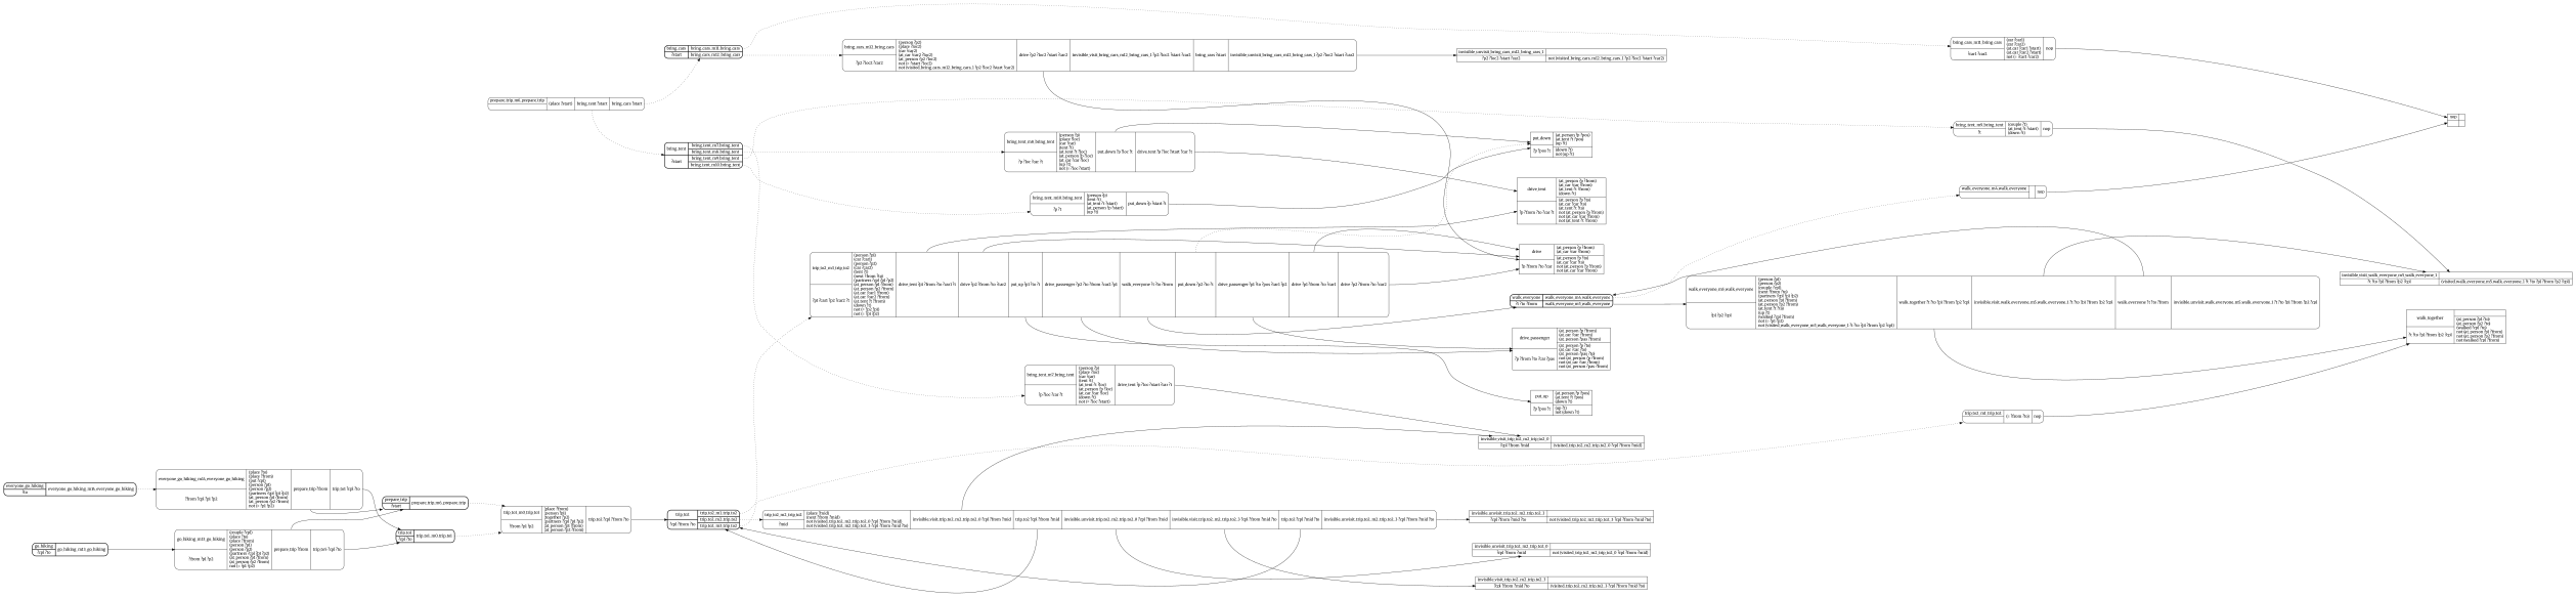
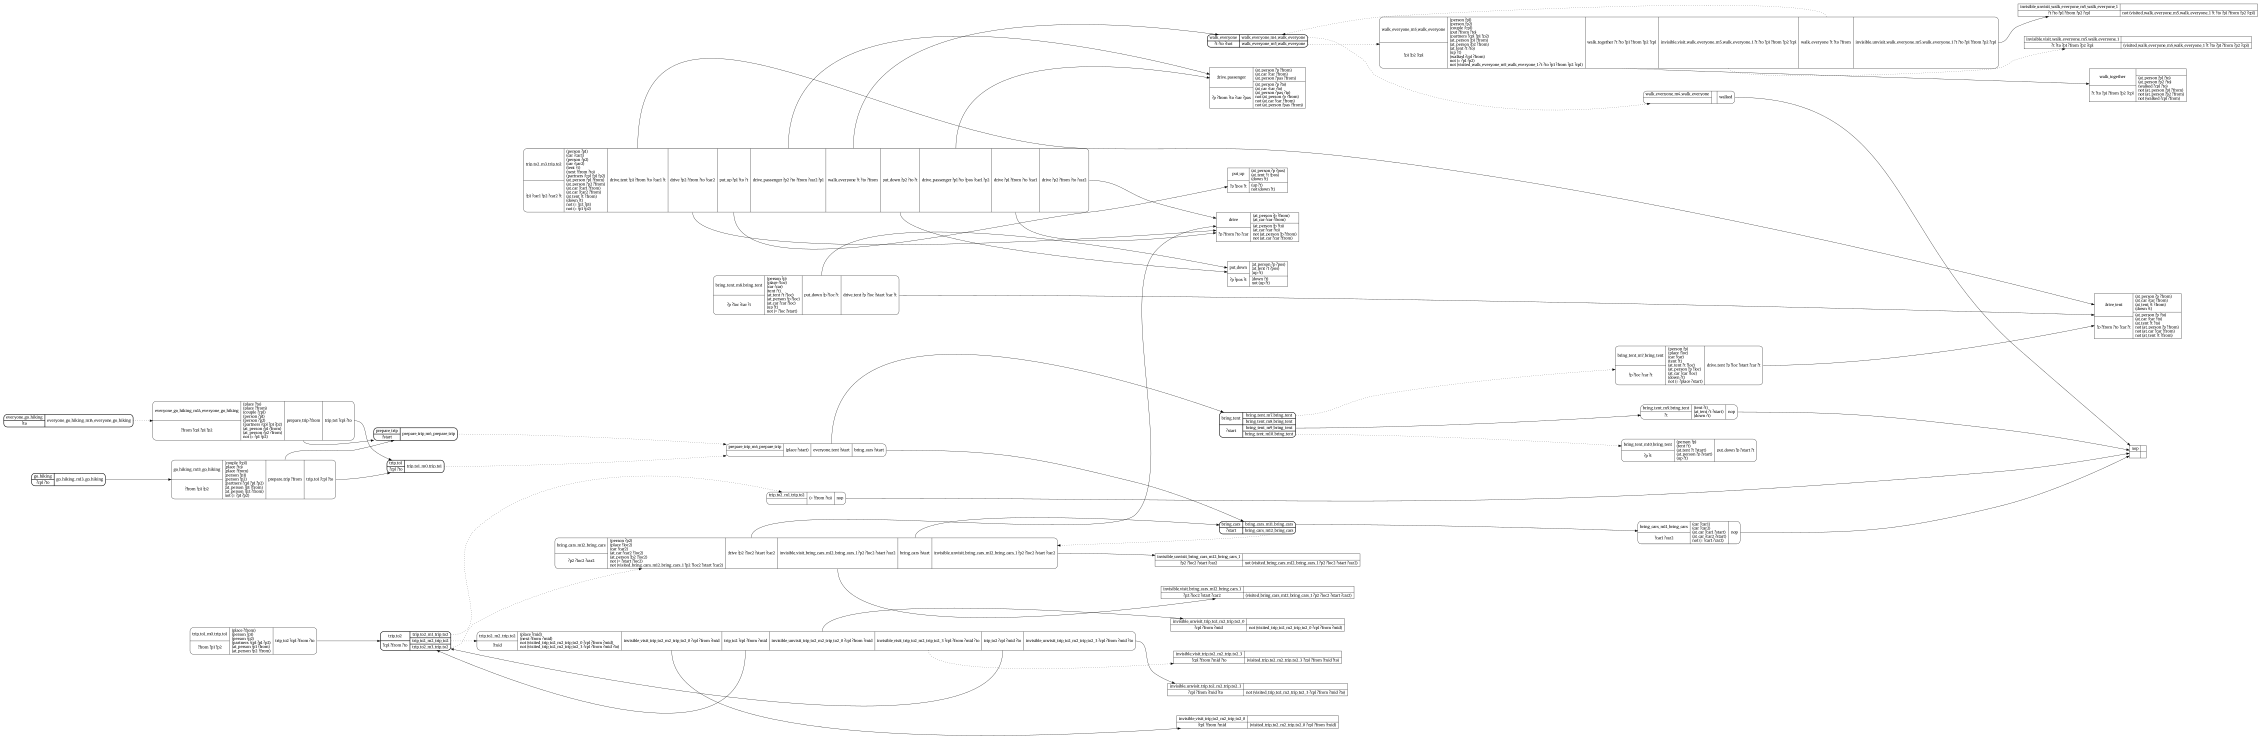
  digraph {
    fontname=Merriweather
    nodesep=1
    rankdir=LR
    ranksep=1
    node [fontname=Merriweather shape=Mrecord]
    edge [fontname=Merriweather tailport=0]
    put_down [label="{{\N|?p ?pos ?t}|{(at_person ?p ?pos)\l(at_tent ?t ?pos)\l(up ?t)\l|(down ?t)\lnot (up ?t)\l}}" shape=record]
    put_up [label="{{\N|?p ?pos ?t}|{(at_person ?p ?pos)\l(at_tent ?t ?pos)\l(down ?t)\l|(up ?t)\lnot (down ?t)\l}}" shape=record]
    drive_passenger [label="{{\N|?p ?from ?to ?car ?pas}|{(at_person ?p ?from)\l(at_car ?car ?from)\l(at_person ?pas ?from)\l|(at_person ?p ?to)\l(at_car ?car ?to)\l(at_person ?pas ?to)\lnot (at_person ?p ?from)\lnot (at_car ?car ?from)\lnot (at_person ?pas ?from)\l}}" shape=record]
    drive [label="{{\N|?p ?from ?to ?car}|{(at_person ?p ?from)\l(at_car ?car ?from)\l|(at_person ?p ?to)\l(at_car ?car ?to)\lnot (at_person ?p ?from)\lnot (at_car ?car ?from)\l}}" shape=record]
    drive_tent [label="{{\N|?p ?from ?to ?car ?t}|{(at_person ?p ?from)\l(at_car ?car ?from)\l(at_tent ?t ?from)\l(down ?t)\l|(at_person ?p ?to)\l(at_car ?car ?to)\l(at_tent ?t ?to)\lnot (at_person ?p ?from)\lnot (at_car ?car ?from)\lnot (at_tent ?t ?from)\l}}" shape=record]
    walk_together [label="{{\N|?t ?to ?p1 ?from ?p2 ?cpl}|{|(at_person ?p1 ?to)\l(at_person ?p2 ?to)\l(walked ?cpl ?to)\lnot (at_person ?p1 ?from)\lnot (at_person ?p2 ?from)\lnot (walked ?cpl ?from)\l}}" shape=record]
    nop [label="{{\N|}|{|}}" shape=record]
+   invisible_visit_bring_cars_m12_bring_cars_1 [label="{{\N|?p2 ?loc2 ?start ?car2}|{|(visited_bring_cars_m12_bring_cars_1 ?p2 ?loc2 ?start ?car2)\l}}" shape=record]
    invisible_unvisit_bring_cars_m12_bring_cars_1 [label="{{\N|?p2 ?loc2 ?start ?car2}|{|not (visited_bring_cars_m12_bring_cars_1 ?p2 ?loc2 ?start ?car2)\l}}" shape=record]
    invisible_visit_trip_to2_m2_trip_to2_0 [label="{{\N|?cpl ?from ?mid}|{|(visited_trip_to2_m2_trip_to2_0 ?cpl ?from ?mid)\l}}" shape=record]
    invisible_unvisit_trip_to2_m2_trip_to2_0 [label="{{\N|?cpl ?from ?mid}|{|not (visited_trip_to2_m2_trip_to2_0 ?cpl ?from ?mid)\l}}" shape=record]
    invisible_visit_trip_to2_m2_trip_to2_3 [label="{{\N|?cpl ?from ?mid ?to}|{|(visited_trip_to2_m2_trip_to2_3 ?cpl ?from ?mid ?to)\l}}" shape=record]
    invisible_unvisit_trip_to2_m2_trip_to2_3 [label="{{\N|?cpl ?from ?mid ?to}|{|not (visited_trip_to2_m2_trip_to2_3 ?cpl ?from ?mid ?to)\l}}" shape=record]
    invisible_visit_walk_everyone_m5_walk_everyone_1 [label="{{\N|?t ?to ?p1 ?from ?p2 ?cpl}|{|(visited_walk_everyone_m5_walk_everyone_1 ?t ?to ?p1 ?from ?p2 ?cpl)\l}}" shape=record]
+   invisible_unvisit_walk_everyone_m5_walk_everyone_1 [label="{{\N|?t ?to ?p1 ?from ?p2 ?cpl}|{|not (visited_walk_everyone_m5_walk_everyone_1 ?t ?to ?p1 ?from ?p2 ?cpl)\l}}" shape=record]
    trip_to1 [label="{{\N|?cpl ?to}|{<0>trip_to1_m0_trip_to1}}" style=bold]
-   trip_to1_m0_trip_to1 [label="{{\N|?from ?p1 ?p2}|(place ?from)\l(person ?p1)\l(together ?p2)\l(partners ?cpl ?p1 ?p2)\l(at_person ?p1 ?from)\l(at_person ?p2 ?from)\l|<0>trip_to2 ?cpl ?from ?to}"]
+   trip_to1_m0_trip_to1 [label="{{\N|?from ?p1 ?p2}|(place ?from)\l(person ?p1)\l(person ?p2)\l(partners ?cpl ?p1 ?p2)\l(at_person ?p1 ?from)\l(at_person ?p2 ?from)\l|<0>trip_to2 ?cpl ?from ?to}"]
    trip_to2 [label="{{\N|?cpl ?from ?to}|{<0>trip_to2_m1_trip_to2|<1>trip_to2_m2_trip_to2|<2>trip_to2_m3_trip_to2}}" style=bold]
    trip_to2_m1_trip_to2 [label="{{\N|}|(= ?from ?to)\l|<0>nop}"]
    trip_to2_m2_trip_to2 [label="{{\N|?mid}|(place ?mid)\l(next ?from ?mid)\lnot (visited_trip_to2_m2_trip_to2_0 ?cpl ?from ?mid)\lnot (visited_trip_to2_m2_trip_to2_3 ?cpl ?from ?mid ?to)\l|<0>invisible_visit_trip_to2_m2_trip_to2_0 ?cpl ?from ?mid|<1>trip_to2 ?cpl ?from ?mid|<2>invisible_unvisit_trip_to2_m2_trip_to2_0 ?cpl ?from ?mid|<3>invisible_visit_trip_to2_m2_trip_to2_3 ?cpl ?from ?mid ?to|<4>trip_to2 ?cpl ?mid ?to|<5>invisible_unvisit_trip_to2_m2_trip_to2_3 ?cpl ?from ?mid ?to}"]
    trip_to2_m3_trip_to2 [label="{{\N|?p1 ?car1 ?p2 ?car2 ?t}|(person ?p1)\l(car ?car1)\l(person ?p2)\l(car ?car2)\l(tent ?t)\l(next ?from ?to)\l(partners ?cpl ?p1 ?p2)\l(at_person ?p1 ?from)\l(at_person ?p2 ?from)\l(at_car ?car1 ?from)\l(at_car ?car2 ?from)\l(at_tent ?t ?from)\l(down ?t)\lnot (= ?p2 ?p1)\lnot (= ?p1 ?p2)\l|<0>drive_tent ?p1 ?from ?to ?car1 ?t|<1>drive ?p2 ?from ?to ?car2|<2>put_up ?p1 ?to ?t|<3>drive_passenger ?p2 ?to ?from ?car2 ?p1|<4>walk_everyone ?t ?to ?from|<5>put_down ?p2 ?to ?t|<6>drive_passenger ?p1 ?to ?pos ?car1 ?p2|<7>drive ?p1 ?from ?to ?car1|<8>drive ?p2 ?from ?to ?car2}"]
-   walk_everyone [label="{{\N|?t ?to ?from}|{<0>walk_everyone_m4_walk_everyone|<1>walk_everyone_m5_walk_everyone}}" style=bold]
-   walk_everyone_m4_walk_everyone [label="{{\N|}||<0>nop}"]
-   walk_everyone_m5_walk_everyone [label="{{\N|?p1 ?p2 ?cpl}|(person ?p1)\l(person ?p2)\l(couple ?cpl)\l(next ?from ?to)\l(partners ?cpl ?p1 ?p2)\l(at_person ?p1 ?from)\l(at_person ?p2 ?from)\l(at_tent ?t ?to)\l(up ?t)\l(walked ?cpl ?from)\lnot (= ?p1 ?p2)\lnot (visited_walk_everyone_m5_walk_everyone_1 ?t ?to ?p1 ?from ?p2 ?cpl)\l|<0>walk_together ?t ?to ?p1 ?from ?p2 ?cpl|<1>invisible_visit_walk_everyone_m5_walk_everyone_1 ?t ?to ?p1 ?from ?p2 ?cpl|<2>walk_everyone ?t ?to ?from|<3>invisible_unvisit_walk_everyone_m5_walk_everyone_1 ?t ?to ?p1 ?from ?p2 ?cpl}"]
+   walk_everyone [label="{{\N|?t ?to ?not}|{<0>walk_everyone_m4_walk_everyone|<1>walk_everyone_m5_walk_everyone}}" style=bold]
+   walk_everyone_m4_walk_everyone [label="{{\N|}||<0>walked}"]
+   walk_everyone_m5_walk_everyone [label="{{\N|?p1 ?p2 ?cpl}|(person ?p1)\l(person ?p2)\l(couple ?cpl)\l(put ?from ?to)\l(partners ?cpl ?p1 ?p2)\l(at_person ?p1 ?from)\l(at_person ?p2 ?from)\l(at_tent ?t ?to)\l(up ?t)\l(walked ?cpl ?from)\lnot (= ?p1 ?p2)\lnot (visited_walk_everyone_m5_walk_everyone_1 ?t ?to ?p1 ?from ?p2 ?cpl)\l|<0>walk_together ?t ?to ?p1 ?from ?p2 ?cpl|<1>invisible_visit_walk_everyone_m5_walk_everyone_1 ?t ?to ?p1 ?from ?p2 ?cpl|<2>walk_everyone ?t ?to ?from|<3>invisible_unvisit_walk_everyone_m5_walk_everyone_1 ?t ?to ?p1 ?from ?p2 ?cpl}"]
    prepare_trip [label="{{\N|?start}|{<0>prepare_trip_m6_prepare_trip}}" style=bold]
-   prepare_trip_m6_prepare_trip [label="{{\N|}|(place ?start)\l|<0>bring_tent ?start|<1>bring_cars ?start}"]
+   prepare_trip_m6_prepare_trip [label="{{\N|}|(place ?start)\l|<0>everyone_tent ?start|<1>bring_cars ?start}"]
    bring_tent [label="{{\N|?start}|{<0>bring_tent_m7_bring_tent|<1>bring_tent_m8_bring_tent|<2>bring_tent_m9_bring_tent|<3>bring_tent_m10_bring_tent}}" style=bold]
    bring_cars [label="{{\N|?start}|{<0>bring_cars_m11_bring_cars|<1>bring_cars_m12_bring_cars}}" style=bold]
-   bring_tent_m7_bring_tent [label="{{\N|?p ?loc ?car ?t}|(person ?p)\l(place ?loc)\l(car ?car)\l(tent ?t)\l(at_tent ?t ?loc)\l(at_person ?p ?loc)\l(at_car ?car ?loc)\l(down ?t)\lnot (= ?loc ?start)\l|<0>drive_tent ?p ?loc ?start ?car ?t}"]
+   bring_tent_m7_bring_tent [label="{{\N|?p ?loc ?car ?t}|(person ?p)\l(place ?loc)\l(car ?car)\l(tent ?t)\l(at_tent ?t ?loc)\l(at_person ?p ?loc)\l(at_car ?car ?loc)\l(down ?t)\lnot (= ?place ?start)\l|<0>drive_tent ?p ?loc ?start ?car ?t}"]
    bring_tent_m8_bring_tent [label="{{\N|?p ?loc ?car ?t}|(person ?p)\l(place ?loc)\l(car ?car)\l(tent ?t)\l(at_tent ?t ?loc)\l(at_person ?p ?loc)\l(at_car ?car ?loc)\l(up ?t)\lnot (= ?loc ?start)\l|<0>put_down ?p ?loc ?t|<1>drive_tent ?p ?loc ?start ?car ?t}"]
-   bring_tent_m9_bring_tent [label="{{\N|?t}|(couple ?t)\l(at_tent ?t ?start)\l(down ?t)\l|<0>nop}"]
+   bring_tent_m9_bring_tent [label="{{\N|?t}|(tent ?t)\l(at_tent ?t ?start)\l(down ?t)\l|<0>nop}"]
    bring_tent_m10_bring_tent [label="{{\N|?p ?t}|(person ?p)\l(tent ?t)\l(at_tent ?t ?start)\l(at_person ?p ?start)\l(up ?t)\l|<0>put_down ?p ?start ?t}"]
    bring_cars_m11_bring_cars [label="{{\N|?car1 ?car2}|(car ?car1)\l(car ?car2)\l(at_car ?car1 ?start)\l(at_car ?car2 ?start)\lnot (= ?car1 ?car2)\l|<0>nop}"]
    bring_cars_m12_bring_cars [label="{{\N|?p2 ?loc2 ?car2}|(person ?p2)\l(place ?loc2)\l(car ?car2)\l(at_car ?car2 ?loc2)\l(at_person ?p2 ?loc2)\lnot (= ?start ?loc2)\lnot (visited_bring_cars_m12_bring_cars_1 ?p2 ?loc2 ?start ?car2)\l|<0>drive ?p2 ?loc2 ?start ?car2|<1>invisible_visit_bring_cars_m12_bring_cars_1 ?p2 ?loc2 ?start ?car2|<2>bring_cars ?start|<3>invisible_unvisit_bring_cars_m12_bring_cars_1 ?p2 ?loc2 ?start ?car2}"]
    go_hiking [label="{{\N|?cpl ?to}|{<0>go_hiking_m13_go_hiking}}" style=bold]
-   go_hiking_m13_go_hiking [label="{{\N|?from ?p1 ?p2}|(couple ?cpl)\l(place ?to)\l(place ?from)\l(person ?p1)\l(person ?p2)\l(partners ?cpl ?p1 ?p2)\l(at_person ?p1 ?from)\l(at_person ?p2 ?from)\lnot (= ?p1 ?p2)\l|<0>prepare_trip ?from|<1>trip_to5 ?cpl ?to}"]
+   go_hiking_m13_go_hiking [label="{{\N|?from ?p1 ?p2}|(couple ?cpl)\l(place ?to)\l(place ?from)\l(person ?p1)\l(person ?p2)\l(partners ?cpl ?p1 ?p2)\l(at_person ?p1 ?from)\l(at_person ?p2 ?from)\lnot (= ?p1 ?p2)\l|<0>prepare_trip ?from|<1>trip_to1 ?cpl ?to}"]
    everyone_go_hiking [label="{{\N|?to}|{<0>everyone_go_hiking_m14_everyone_go_hiking}}" style=bold]
-   everyone_go_hiking_m14_everyone_go_hiking [label="{{\N|?from ?cpl ?p1 ?p2}|(place ?to)\l(place ?from)\l(put ?cpl)\l(person ?p1)\l(person ?p2)\l(partners ?cpl ?p1 ?p2)\l(at_person ?p1 ?from)\l(at_person ?p2 ?from)\lnot (= ?p1 ?p2)\l|<0>prepare_trip ?from|<1>trip_to1 ?cpl ?to}"]
-   trip_to1 -> trip_to1_m0_trip_to1 [style=dotted]
+   everyone_go_hiking_m14_everyone_go_hiking [label="{{\N|?from ?cpl ?p1 ?p2}|(place ?to)\l(place ?from)\l(couple ?cpl)\l(person ?p1)\l(person ?p2)\l(partners ?cpl ?p1 ?p2)\l(at_person ?p1 ?from)\l(at_person ?p2 ?from)\lnot (= ?p1 ?p2)\l|<0>prepare_trip ?from|<1>trip_to1 ?cpl ?to}"]
+   trip_to1 -> prepare_trip_m6_prepare_trip [style=dotted]
    trip_to1_m0_trip_to1 -> trip_to2
    trip_to2 -> trip_to2_m1_trip_to2 [style=dotted]
    trip_to2 -> trip_to2_m2_trip_to2 [style=dotted tailport=1]
-   trip_to2 -> trip_to2_m3_trip_to2 [style=dotted tailport=2]
-   trip_to2_m1_trip_to2 -> walk_together
+   trip_to2 -> bring_cars_m12_bring_cars [style=dotted tailport=2]
+   trip_to2_m1_trip_to2 -> nop
    trip_to2_m2_trip_to2 -> invisible_visit_trip_to2_m2_trip_to2_0
    trip_to2_m2_trip_to2 -> invisible_unvisit_trip_to2_m2_trip_to2_0 [tailport=2]
-   trip_to2_m2_trip_to2 -> invisible_visit_trip_to2_m2_trip_to2_3 [tailport=3]
+   trip_to2_m2_trip_to2 -> invisible_visit_trip_to2_m2_trip_to2_3 [tailport=3 style=dotted]
    trip_to2_m2_trip_to2 -> invisible_unvisit_trip_to2_m2_trip_to2_3 [tailport=5]
    trip_to2_m2_trip_to2 -> trip_to2 [tailport=1]
    trip_to2_m2_trip_to2 -> trip_to2 [tailport=4]
-   trip_to2_m3_trip_to2 -> put_down [tailport=5 style=dotted]
+   trip_to2_m3_trip_to2 -> put_down [tailport=5]
    trip_to2_m3_trip_to2 -> put_up [tailport=2]
    trip_to2_m3_trip_to2 -> drive_passenger [tailport=3]
    trip_to2_m3_trip_to2 -> drive_passenger [tailport=6]
    trip_to2_m3_trip_to2 -> drive [tailport=1]
    trip_to2_m3_trip_to2 -> drive [tailport=7]
    trip_to2_m3_trip_to2 -> drive [tailport=8]
    trip_to2_m3_trip_to2 -> drive_tent
    trip_to2_m3_trip_to2 -> walk_everyone [tailport=4]
    walk_everyone -> walk_everyone_m4_walk_everyone [style=dotted]
-   walk_everyone -> walk_everyone_m5_walk_everyone [style=solid tailport=1]
+   walk_everyone -> walk_everyone_m5_walk_everyone [style=dotted tailport=1]
    walk_everyone_m4_walk_everyone -> nop
    walk_everyone_m5_walk_everyone -> walk_together
-   walk_everyone_m5_walk_everyone -> invisible_visit_walk_everyone_m5_walk_everyone_1 [tailport=1]
-   walk_everyone_m5_walk_everyone -> walk_everyone [tailport=2]
-   prepare_trip -> trip_to1_m0_trip_to1 [style=dotted]
-   prepare_trip_m6_prepare_trip -> bring_tent [style=dotted]
-   prepare_trip_m6_prepare_trip -> bring_cars [tailport=1 style=dotted]
+   walk_everyone_m5_walk_everyone -> invisible_visit_walk_everyone_m5_walk_everyone_1 [tailport=1 style=dotted]
+   walk_everyone_m5_walk_everyone -> invisible_unvisit_walk_everyone_m5_walk_everyone_1 [tailport=3]
+   walk_everyone_m5_walk_everyone -> walk_everyone [tailport=2 style=dotted]
+   prepare_trip -> prepare_trip_m6_prepare_trip [style=dotted]
+   prepare_trip_m6_prepare_trip -> bring_tent
+   prepare_trip_m6_prepare_trip -> bring_cars [tailport=1]
    bring_tent -> bring_tent_m7_bring_tent [style=dotted]
-   bring_tent -> bring_tent_m8_bring_tent [style=dotted tailport=1]
-   bring_tent -> bring_tent_m9_bring_tent [style=dotted tailport=2]
+   bring_tent -> bring_tent_m9_bring_tent [style=solid tailport=2]
    bring_tent -> bring_tent_m10_bring_tent [style=dotted tailport=3]
-   bring_cars -> bring_cars_m11_bring_cars [style=dotted]
+   bring_cars -> bring_cars_m11_bring_cars [style=solid]
    bring_cars -> bring_cars_m12_bring_cars [style=dotted tailport=1]
-   bring_tent_m7_bring_tent -> invisible_visit_trip_to2_m2_trip_to2_0
+   bring_tent_m7_bring_tent -> drive_tent
    bring_tent_m8_bring_tent -> put_down
    bring_tent_m8_bring_tent -> drive_tent [tailport=1]
-   bring_tent_m9_bring_tent -> invisible_visit_walk_everyone_m5_walk_everyone_1
-   bring_tent_m10_bring_tent -> put_down
+   bring_tent_m9_bring_tent -> nop
    bring_cars_m11_bring_cars -> nop
    bring_cars_m12_bring_cars -> drive
+   bring_cars_m12_bring_cars -> invisible_visit_bring_cars_m12_bring_cars_1 [tailport=1]
    bring_cars_m12_bring_cars -> invisible_unvisit_bring_cars_m12_bring_cars_1 [tailport=3]
+   bring_cars_m12_bring_cars -> bring_cars [tailport=2]
    go_hiking -> go_hiking_m13_go_hiking [style=solid]
    go_hiking_m13_go_hiking -> trip_to1 [tailport=1]
    go_hiking_m13_go_hiking -> prepare_trip
    everyone_go_hiking -> everyone_go_hiking_m14_everyone_go_hiking [style=dotted]
    everyone_go_hiking_m14_everyone_go_hiking -> trip_to1 [tailport=1]
    everyone_go_hiking_m14_everyone_go_hiking -> prepare_trip
  }
